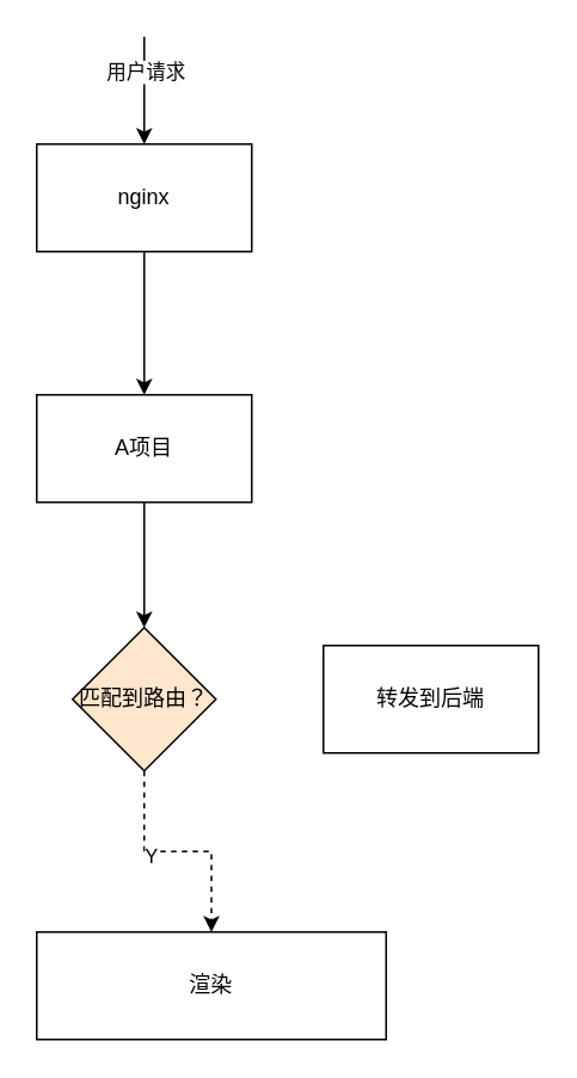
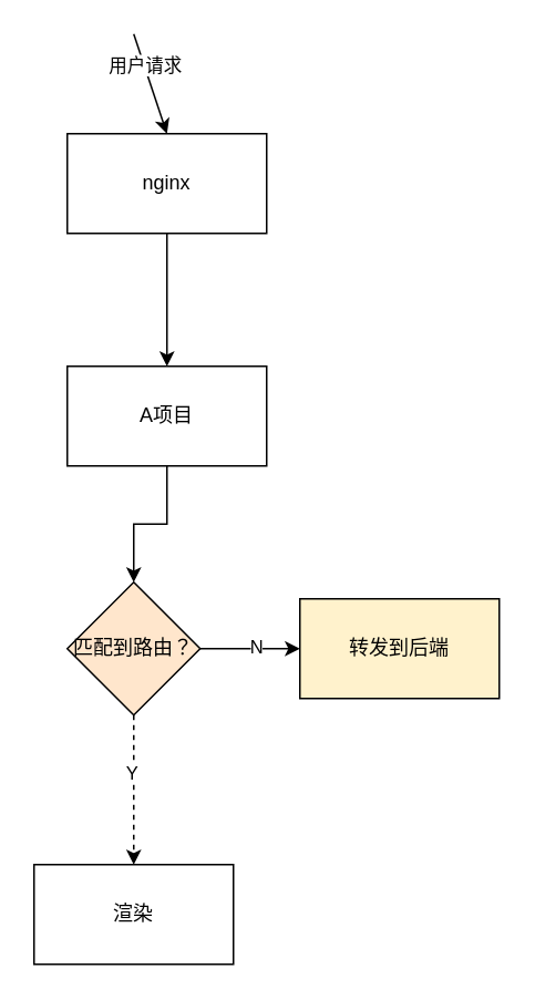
  <mxCell id="0" />
  <mxCell id="1" parent="0" />
  <mxCell id="2" value="" style="edgeStyle=orthogonalEdgeStyle;rounded=0;orthogonalLoop=1;jettySize=auto;html=1;" edge="1" parent="1" source="3" target="5"><mxGeometry relative="1" as="geometry" /></mxCell>
- <mxCell id="3" value="nginx" style="rounded=0;whiteSpace=wrap;html=1;" vertex="1" parent="1"><mxGeometry x="20" y="80" width="120" height="60" as="geometry" /></mxCell>
+ <mxCell id="3" value="nginx" style="rounded=0;whiteSpace=wrap;html=1;" vertex="1" parent="1"><mxGeometry x="40" y="80" width="120" height="60" as="geometry" /></mxCell>
  <mxCell id="4" value="" style="edgeStyle=orthogonalEdgeStyle;rounded=0;orthogonalLoop=1;jettySize=auto;html=1;" edge="1" parent="1" source="5" target="12"><mxGeometry relative="1" as="geometry" /></mxCell>
- <mxCell id="5" value="A项目" style="whiteSpace=wrap;html=1;rounded=0;" vertex="1" parent="1"><mxGeometry x="20" y="220" width="120" height="60" as="geometry" /></mxCell>
+ <mxCell id="5" value="A项目" style="whiteSpace=wrap;html=1;rounded=0;" vertex="1" parent="1"><mxGeometry x="40" y="220" width="120" height="60" as="geometry" /></mxCell>
  <mxCell id="6" value="" style="endArrow=classic;html=1;rounded=0;entryX=0.5;entryY=0;entryDx=0;entryDy=0;" edge="1" parent="1" target="3"><mxGeometry width="50" height="50" relative="1" as="geometry"><mxPoint x="80" y="20" as="sourcePoint" /><mxPoint x="106" y="340" as="targetPoint" /></mxGeometry></mxCell>
  <mxCell id="7" value="用户请求" style="edgeLabel;html=1;align=center;verticalAlign=middle;resizable=0;points=[];" vertex="1" connectable="0" parent="6"><mxGeometry x="-0.367" relative="1" as="geometry"><mxPoint as="offset" /></mxGeometry></mxCell>
  <mxCell id="8" value="" style="edgeStyle=orthogonalEdgeStyle;rounded=0;orthogonalLoop=1;jettySize=auto;html=1;dashed=1;" edge="1" parent="1" source="12" target="13"><mxGeometry relative="1" as="geometry" /></mxCell>
  <mxCell id="9" value="Y" style="edgeLabel;html=1;align=center;verticalAlign=middle;resizable=0;points=[];" vertex="1" connectable="0" parent="8"><mxGeometry x="-0.244" y="-2" relative="1" as="geometry"><mxPoint as="offset" /></mxGeometry></mxCell>
+ <mxCell id="10" value="" style="edgeStyle=orthogonalEdgeStyle;rounded=0;orthogonalLoop=1;jettySize=auto;html=1;" edge="1" parent="1" source="12" target="14"><mxGeometry relative="1" as="geometry" /></mxCell>
+ <mxCell id="11" value="N" style="edgeLabel;html=1;align=center;verticalAlign=middle;resizable=0;points=[];" vertex="1" connectable="0" parent="10"><mxGeometry x="0.1" y="2" relative="1" as="geometry"><mxPoint as="offset" /></mxGeometry></mxCell>
  <mxCell id="12" value="匹配到路由？" style="rhombus;whiteSpace=wrap;html=1;rounded=0;fillColor=#ffe6cc;" vertex="1" parent="1"><mxGeometry x="40" y="350" width="80" height="80" as="geometry" /></mxCell>
- <mxCell id="13" value="渲染" style="whiteSpace=wrap;html=1;rounded=0;" vertex="1" parent="1"><mxGeometry x="20" y="520" width="195" height="60" as="geometry" /></mxCell>
- <mxCell id="14" value="转发到后端" style="whiteSpace=wrap;html=1;rounded=0;" vertex="1" parent="1"><mxGeometry x="180" y="360" width="120" height="60" as="geometry" /></mxCell>
+ <mxCell id="13" value="渲染" style="whiteSpace=wrap;html=1;rounded=0;" vertex="1" parent="1"><mxGeometry x="20" y="520" width="120" height="60" as="geometry" /></mxCell>
+ <mxCell id="14" value="转发到后端" style="whiteSpace=wrap;html=1;rounded=0;fillColor=#fff2cc;" vertex="1" parent="1"><mxGeometry x="180" y="360" width="120" height="60" as="geometry" /></mxCell>
